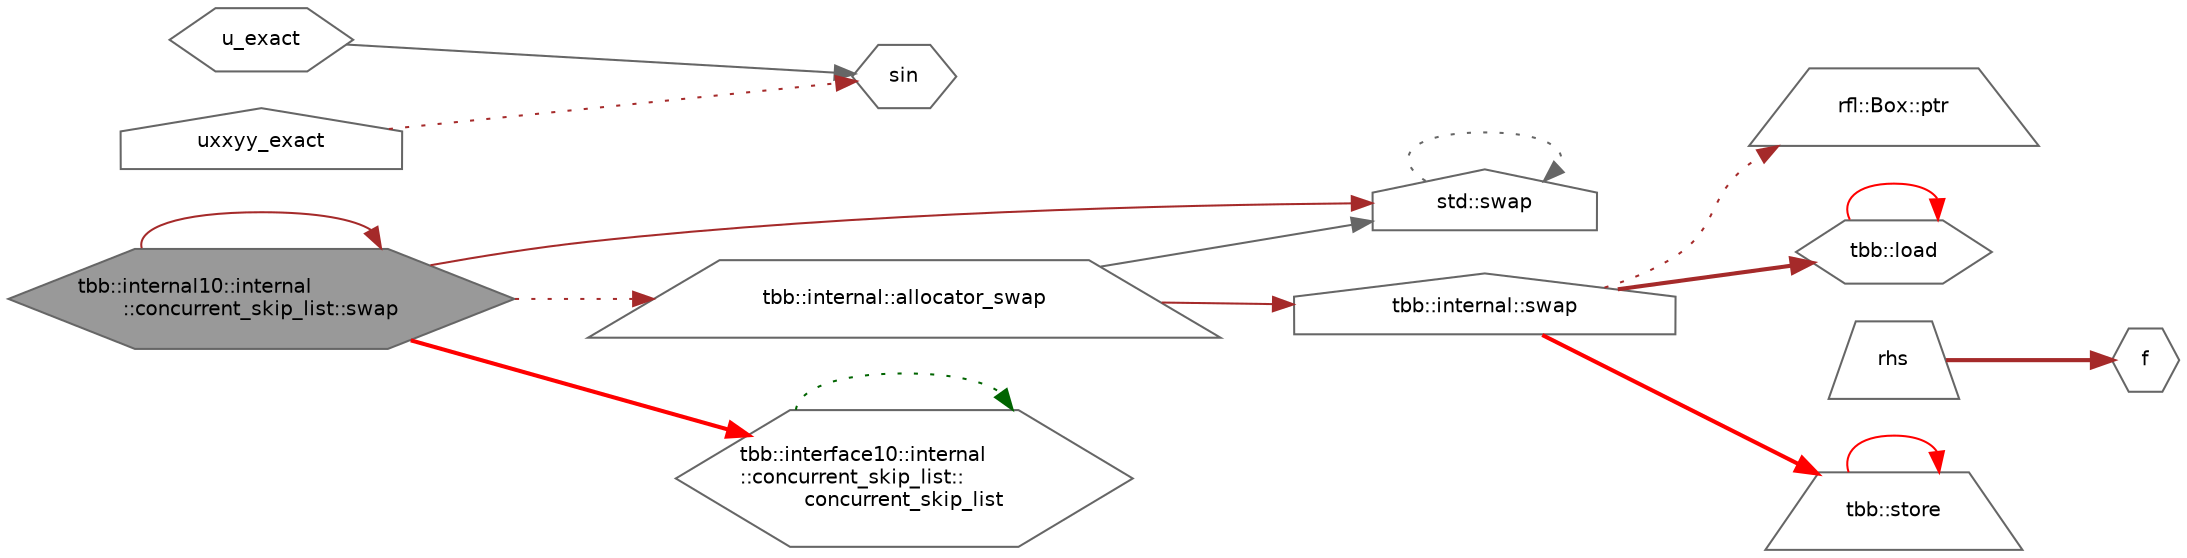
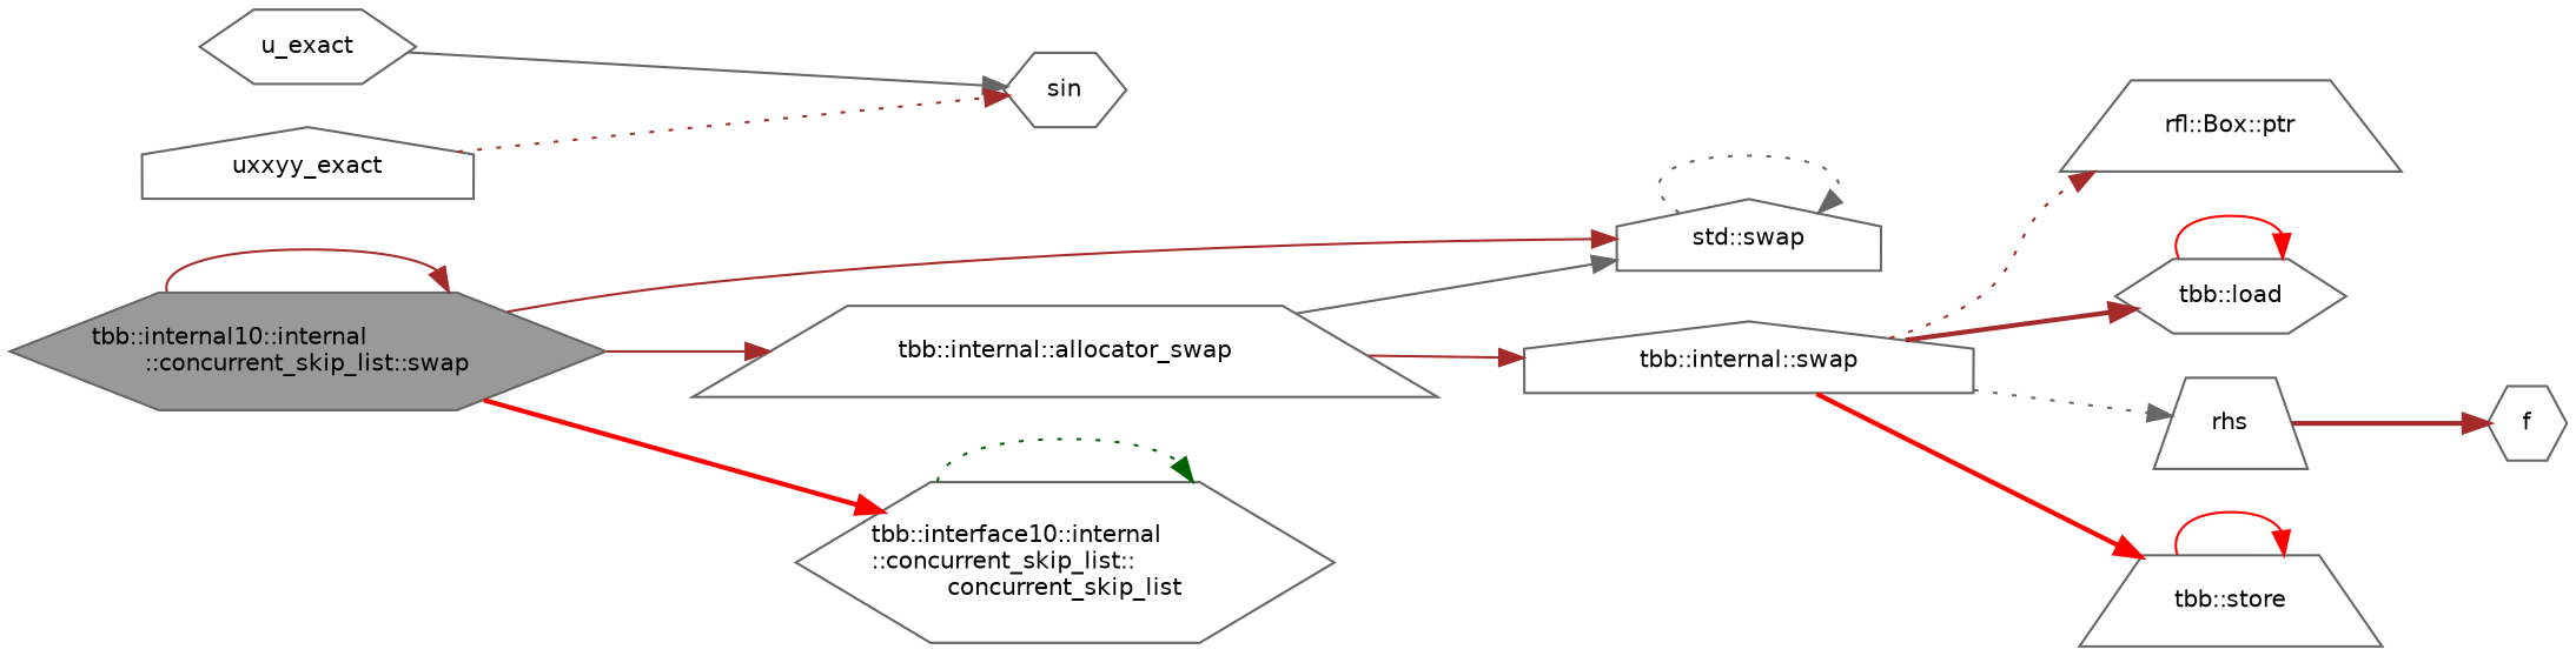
  digraph {
    rankdir=LR
    node [color=grey40 fillcolor=white fontname=Helvetica fontsize=10 shape=hexagon style=filled]
    edge [color=brown fontname=Helvetica fontsize=10 labelfontname=Helvetica labelfontsize=10 style=solid]
    n1 [color=gray40 fillcolor=grey60 fontcolor=black height=0.2 label="tbb::internal10::internal\l::concurrent_skip_list::swap" width=0.4]
    n2 [height=0.2 label="tbb::internal::allocator_swap" shape=trapezium width=0.4]
    n3 [height=0.2 label="std::swap" shape=house width=0.4]
    n4 [height=0.2 label="tbb::interface10::internal\l::concurrent_skip_list::\lconcurrent_skip_list" width=0.4]
    n5 [height=0.2 label="tbb::internal::swap" shape=house width=0.4]
    n6 [height=0.2 label="rfl::Box::ptr" shape=trapezium width=0.4]
    n7 [height=0.2 label="tbb::load" width=0.4]
    n8 [height=0.2 label=rhs shape=trapezium width=0.4]
    n9 [height=0.2 label="tbb::store" shape=trapezium width=0.4]
    n10 [height=0.2 label=f width=0.4]
    n11 [height=0.2 label=u_exact width=0.4]
    n12 [height=0.2 label=sin width=0.4]
    n13 [height=0.2 label=uxxyy_exact shape=house width=0.4]
    n1 -> n1
-   n1 -> n2 [style=dotted]
+   n1 -> n2
    n1 -> n3
    n1 -> n4 [color=red style=bold]
    n2 -> n3 [color=gray40]
    n2 -> n5
    n3 -> n3 [color=gray40 style=dotted]
    n4 -> n4 [color=darkgreen style=dotted]
    n5 -> n6 [style=dotted]
    n5 -> n7 [style=bold]
+   n5 -> n8 [color=gray40 style=dotted]
    n5 -> n9 [color=red style=bold]
    n7 -> n7 [color=red]
    n8 -> n10 [style=bold]
    n9 -> n9 [color=red]
    n11 -> n12 [color=gray40]
    n13 -> n12 [style=dotted]
  }
